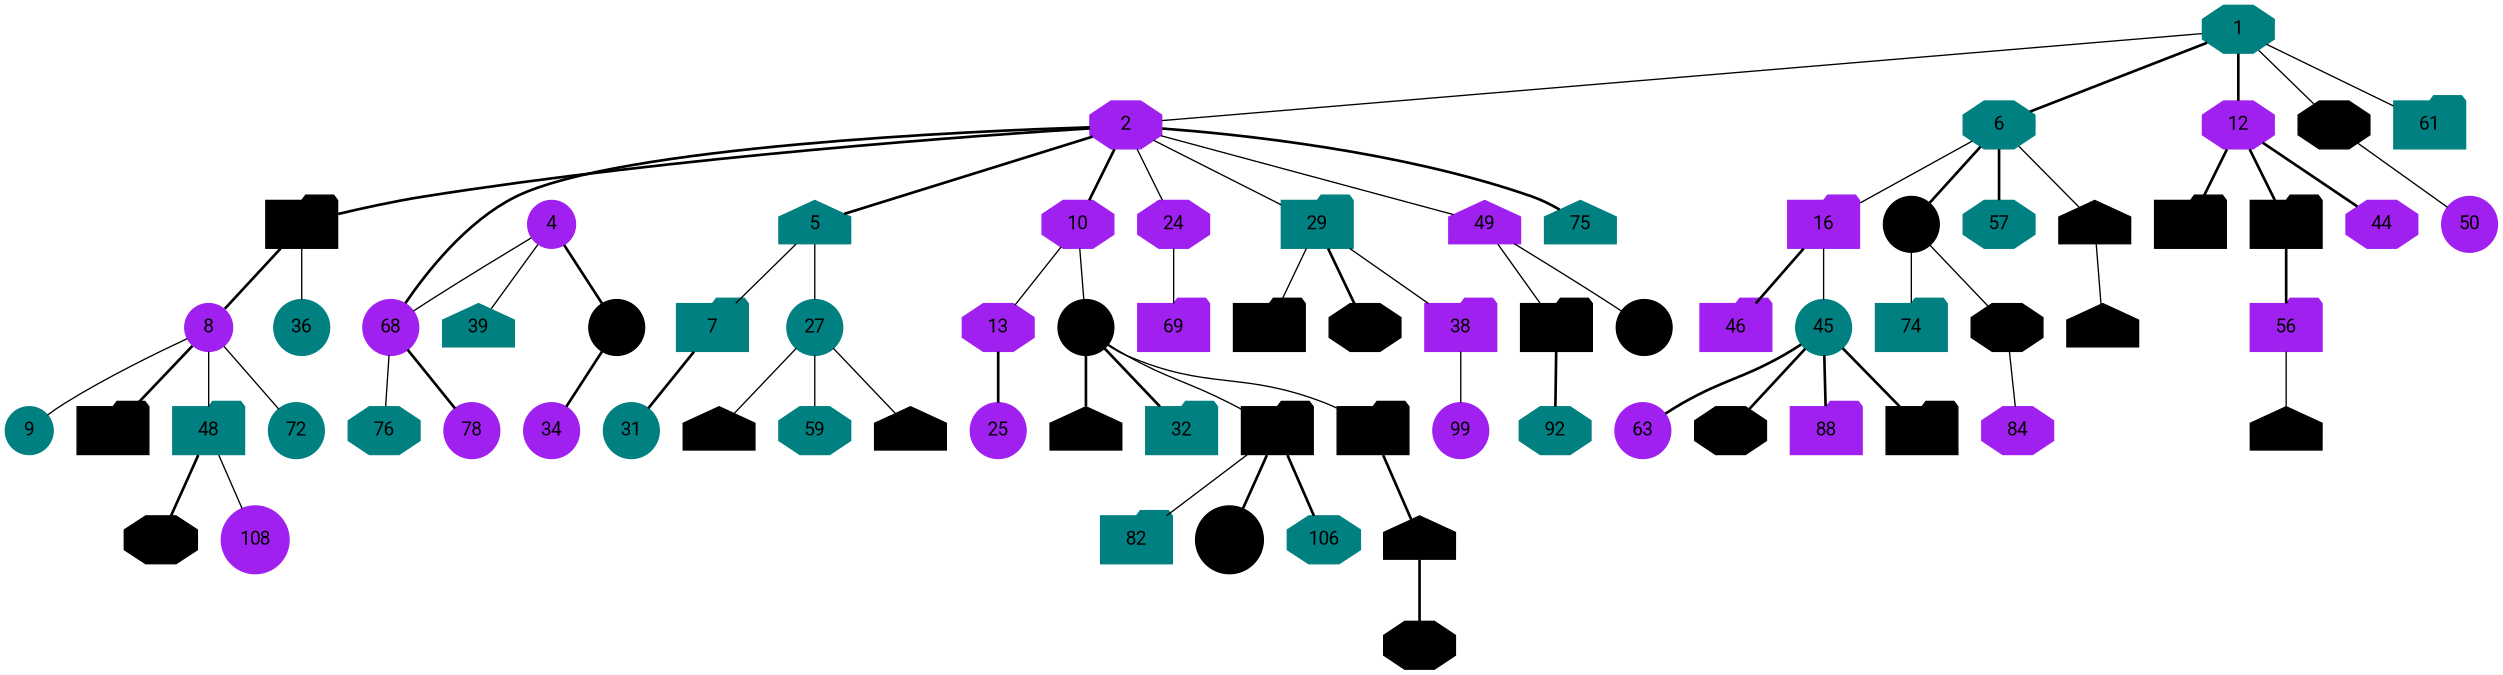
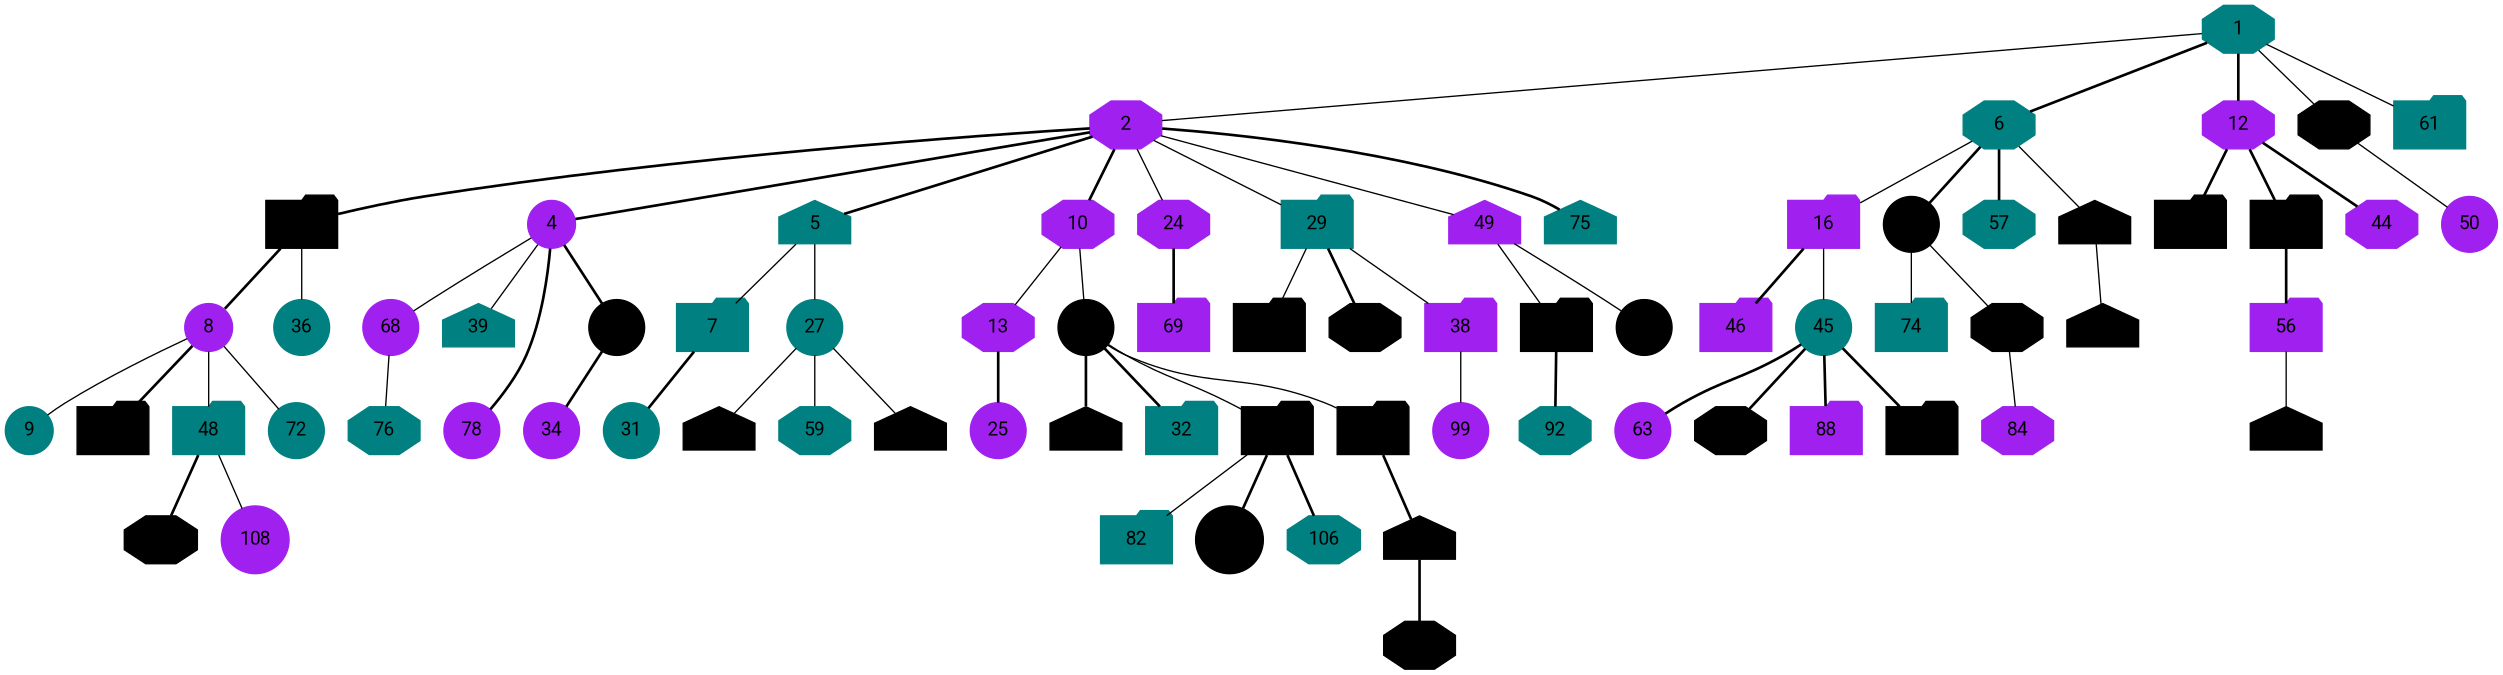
  graph {
    fontname=Roboto
    node [color=black fontname=Roboto shape=folder style=filled]
    edge [fontname=Roboto style=solid]
    1 [color=teal shape=octagon super="+19"]
    2 [color=purple shape=octagon super="+80"]
    6 [color=teal shape=octagon super="+15"]
    12 [color=purple shape=octagon super="+54"]
    23 [shape=octagon super="+52"]
    61 [color=teal]
    3 [super="+58"]
    4 [color=purple shape=circle super="+30"]
    5 [color=teal shape=house super="+97"]
    10 [color=purple shape=octagon]
    24 [color=purple shape=octagon super="+51"]
    29 [color=teal super="+37"]
    49 [color=purple shape=house super="+95"]
    75 [color=teal shape=house super="+87"]
    11 [shape=house super="+90"]
    16 [color=purple super="+103"]
    40 [shape=circle super="+43"]
    57 [color=teal shape=octagon super="+66"]
    22
    44 [color=purple shape=octagon]
    77
    50 [color=purple shape=circle super="+65"]
    8 [color=purple shape=circle super="+20"]
    36 [color=teal shape=circle]
    17 [shape=circle super="+104"]
    39 [color=teal shape=house super="+94"]
    68 [color=purple shape=circle]
    78 [color=purple shape=circle]
    7 [color=teal super="+14"]
    27 [color=teal shape=circle super="+33"]
    13 [color=purple shape=octagon]
    21 [shape=circle super="+107"]
    69 [color=purple]
    38 [color=purple]
    42
    79 [shape=octagon super="+91"]
    55
    70 [shape=circle]
    9 [color=teal shape=circle]
    18
    48 [color=teal]
    72 [color=teal shape=circle]
    34 [color=purple shape=circle]
    76 [color=teal shape=octagon]
    31 [color=teal shape=circle super="+102"]
    35 [shape=house]
    59 [color=teal shape=octagon super="+60"]
    83 [shape=house]
    98 [shape=house]
    45 [color=teal shape=circle super="+71"]
    46 [color=purple]
    67 [shape=octagon]
    74 [color=teal]
    101 [shape=octagon]
    108 [color=purple shape=circle]
    25 [color=purple shape=circle]
    26 [shape=house super="+62"]
    32 [color=teal super="+41"]
    47 [super="+96"]
    64
    56 [color=purple super="+89"]
    n62 [color=purple label=63 shape=circle super="+63"]
    86 [shape=octagon]
    88 [color=purple]
    93 [super="+100"]
    82 [color=teal]
    105 [shape=circle]
    106 [color=teal shape=octagon]
    73 [shape=house]
    81 [shape=house]
    99 [color=purple shape=circle]
    84 [color=purple shape=octagon]
    92 [color=teal shape=octagon]
    85 [shape=octagon]
    1 -- 2
    1 -- 6 [style=bold]
    1 -- 12 [style=bold]
    1 -- 23
    1 -- 61
    2 -- 3 [style=bold]
-   2 -- 68 [style=bold]
+   2 -- 4 [style=bold]
    2 -- 5 [style=bold]
    2 -- 10 [style=bold]
    2 -- 24
    2 -- 29
    2 -- 49
    2 -- 75 [style=bold]
    6 -- 11
    6 -- 16
    6 -- 40 [style=bold]
    6 -- 57 [style=bold]
    12 -- 22 [style=bold]
    12 -- 44 [style=bold]
    12 -- 77 [style=bold]
    23 -- 50
    3 -- 8 [style=bold]
    3 -- 36
    4 -- 17 [style=bold]
    4 -- 39
    4 -- 68
-   68 -- 78 [style=bold]
+   4 -- 78 [style=bold]
    5 -- 7
    5 -- 27
    10 -- 13
    10 -- 21
-   24 -- 69
+   24 -- 69 [style=bold]
    29 -- 38
    29 -- 42
    29 -- 79 [style=bold]
    49 -- 55
    49 -- 70
    11 -- 98
    16 -- 45
    16 -- 46 [style=bold]
    40 -- 67
    40 -- 74
    22 -- 56 [style=bold]
    8 -- 9
    8 -- 18 [style=bold]
    8 -- 48
    8 -- 72
    17 -- 34 [style=bold]
    68 -- 76
    7 -- 31 [style=bold]
    27 -- 35
    27 -- 59
    27 -- 83
    13 -- 25 [style=bold]
    21 -- 26 [style=bold]
    21 -- 32 [style=bold]
    21 -- 47
    21 -- 64
    38 -- 99
    55 -- 92 [style=bold]
    48 -- 101 [style=bold]
    48 -- 108
    45 -- n62 [style=bold]
    45 -- 86 [style=bold]
    45 -- 88 [style=bold]
    45 -- 93 [style=bold]
    67 -- 84
    47 -- 82
    47 -- 105 [style=bold]
    47 -- 106 [style=bold]
    64 -- 73 [style=bold]
    56 -- 81
    73 -- 85 [style=bold]
  }
